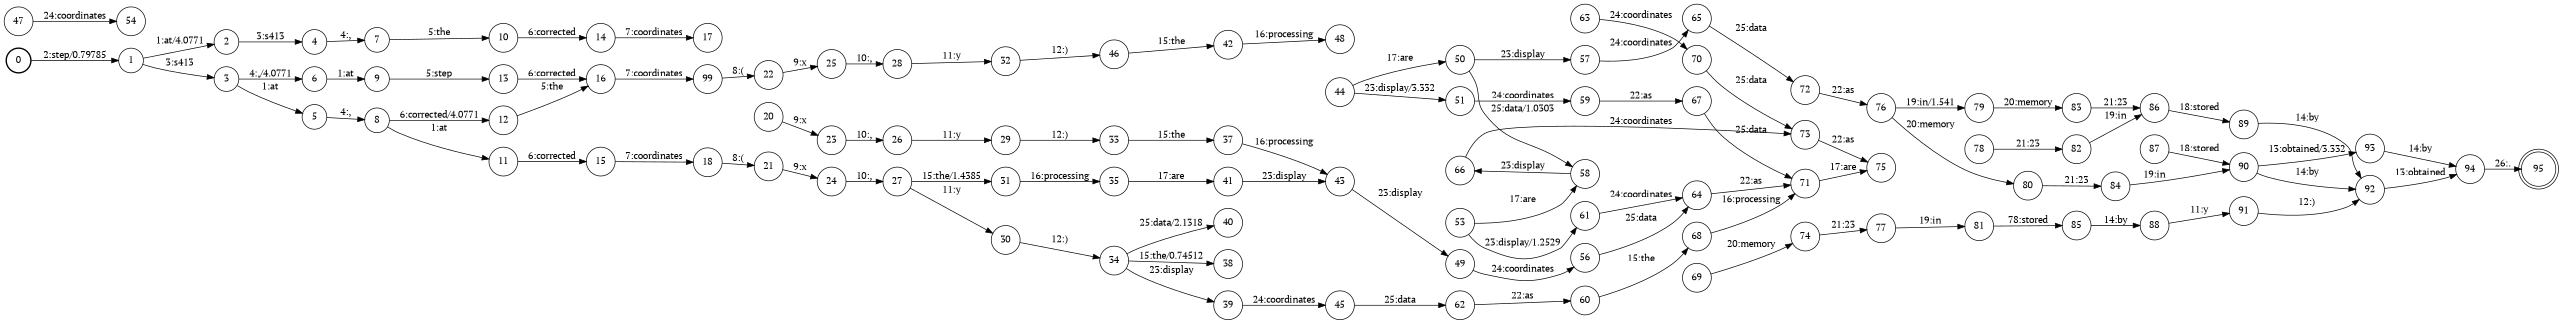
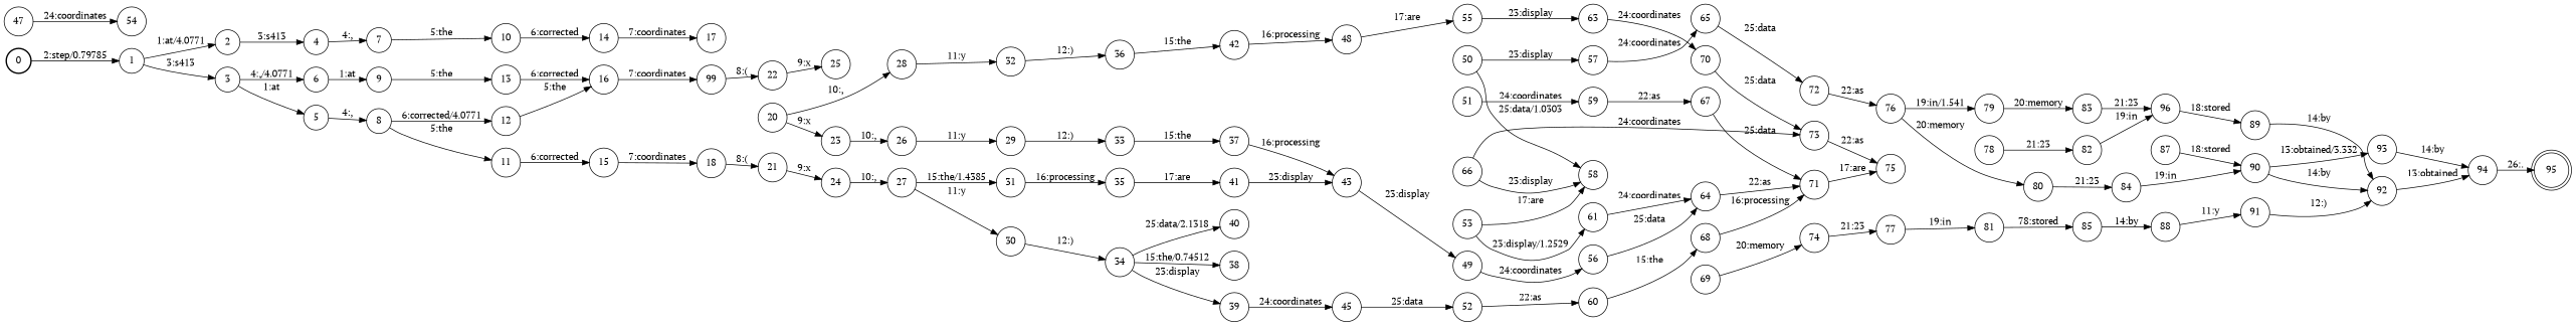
  digraph {
    fontname="PT Serif"
    nodesep=0.25
    rankdir=LR
    ranksep=0.4
    node [fontname="PT Serif" fontsize=14 shape=circle style=solid]
    edge [fontname="PT Serif" fontsize=14]
    n1 [label=0 style=bold]
    n2 [label=1]
    n3 [label=2]
    n4 [label=3]
    n5 [label=4]
    n6 [label=5]
    n7 [label=6]
    n8 [label=7]
    n9 [label=8]
    n10 [label=9]
    n11 [label=10]
    n12 [label=11]
    n13 [label=12]
    n14 [label=13]
    n15 [label=14]
    n16 [label=15]
    n17 [label=16]
    n18 [label=17]
    n19 [label=18]
    n20 [label=99]
    n21 [label=21]
    n22 [label=22]
    n23 [label=20]
    n24 [label=23]
    n25 [label=24]
    n26 [label=25]
    n27 [label=26]
    n28 [label=27]
    n29 [label=28]
    n30 [label=29]
    n31 [label=31]
    n32 [label=30]
    n33 [label=32]
    n34 [label=33]
    n35 [label=35]
    n36 [label=34]
-   n37 [label=46]
+   n37 [label=36]
    n38 [label=37]
    n39 [label=41]
    n40 [label=38]
    n41 [label=39]
    n42 [label=40]
    n43 [label=42]
    n44 [label=43]
    n45 [label=45]
    n46 [label=48]
    n47 [label=49]
-   n48 [label=44]
    n49 [label=50]
    n50 [label=51]
-   n51 [label=62]
+   n51 [label=52]
    n52 [label=47]
    n53 [label=54]
+   n54 [label=55]
    n55 [label=56]
    n56 [label=57]
    n57 [label=58]
    n58 [label=59]
    n59 [label=60]
    n60 [label=53]
    n61 [label=61]
    n62 [label=63]
    n63 [label=64]
    n64 [label=65]
    n65 [label=66]
    n66 [label=67]
    n67 [label=68]
    n68 [label=70]
    n69 [label=71]
    n70 [label=72]
    n71 [label=73]
    n72 [label=69]
    n73 [label=74]
    n74 [label=75]
    n75 [label=76]
    n76 [label=77]
    n77 [label=79]
    n78 [label=80]
    n79 [label=81]
    n80 [label=78]
    n81 [label=82]
    n82 [label=83]
    n83 [label=84]
    n84 [label=85]
-   n85 [label=86]
+   n85 [label=96]
    n86 [label=90]
    n87 [label=88]
    n88 [label=89]
    n89 [label=87]
    n90 [label=91]
    n91 [label=92]
    n92 [label=93]
    n93 [label=94]
    n94 [label=95 shape=doublecircle]
    n1 -> n2 [label="2:step/0.79785"]
    n2 -> n3 [label="1:at/4.0771"]
    n2 -> n4 [label="3:s413"]
    n3 -> n5 [label="3:s413"]
    n4 -> n6 [label="1:at"]
    n4 -> n7 [label="4:,/4.0771"]
    n5 -> n8 [label="4:,"]
    n6 -> n9 [label="4:,"]
    n7 -> n10 [label="1:at"]
    n8 -> n11 [label="5:the"]
-   n9 -> n12 [label="1:at"]
+   n9 -> n12 [label="5:the"]
    n9 -> n13 [label="6:corrected/4.0771"]
-   n10 -> n14 [label="5:step"]
+   n10 -> n14 [label="5:the"]
    n11 -> n15 [label="6:corrected"]
    n12 -> n16 [label="6:corrected"]
    n13 -> n17 [label="5:the"]
    n14 -> n17 [label="6:corrected"]
    n15 -> n18 [label="7:coordinates"]
    n16 -> n19 [label="7:coordinates"]
    n17 -> n20 [label="7:coordinates"]
    n19 -> n21 [label="8:("]
    n20 -> n22 [label="8:("]
    n21 -> n25 [label="9:x"]
    n22 -> n26 [label="9:x"]
    n23 -> n24 [label="9:x"]
    n24 -> n27 [label="10:,"]
    n25 -> n28 [label="10:,"]
-   n26 -> n29 [label="10:,"]
+   n23 -> n29 [label="10:,"]
    n27 -> n30 [label="11:y"]
    n28 -> n31 [label="15:the/1.4385"]
    n28 -> n32 [label="11:y"]
    n29 -> n33 [label="11:y"]
    n30 -> n34 [label="12:)"]
    n31 -> n35 [label="16:processing"]
    n32 -> n36 [label="12:)"]
    n33 -> n37 [label="12:)"]
    n34 -> n38 [label="15:the"]
    n35 -> n39 [label="17:are"]
    n36 -> n40 [label="15:the/0.74512"]
    n36 -> n41 [label="23:display"]
    n36 -> n42 [label="25:data/2.1318"]
    n37 -> n43 [label="15:the"]
    n38 -> n44 [label="16:processing"]
    n39 -> n44 [label="23:display"]
    n41 -> n45 [label="24:coordinates"]
    n43 -> n46 [label="16:processing"]
    n44 -> n47 [label="23:display"]
    n45 -> n51 [label="25:data"]
+   n46 -> n54 [label="17:are"]
    n47 -> n55 [label="24:coordinates"]
-   n48 -> n49 [label="17:are"]
-   n48 -> n50 [label="23:display/3.332"]
    n49 -> n56 [label="23:display"]
    n49 -> n57 [label="25:data/1.0303"]
    n50 -> n58 [label="24:coordinates"]
    n51 -> n59 [label="22:as"]
    n52 -> n53 [label="24:coordinates"]
+   n54 -> n62 [label="23:display"]
    n55 -> n63 [label="25:data"]
    n56 -> n64 [label="24:coordinates"]
-   n57 -> n65 [label="23:display"]
+   n65 -> n57 [label="23:display"]
    n58 -> n66 [label="22:as"]
    n59 -> n67 [label="15:the"]
    n60 -> n57 [label="17:are"]
    n60 -> n61 [label="23:display/1.2529"]
    n61 -> n63 [label="24:coordinates"]
    n62 -> n68 [label="24:coordinates"]
    n63 -> n69 [label="22:as"]
    n64 -> n70 [label="25:data"]
    n65 -> n71 [label="24:coordinates"]
    n66 -> n69 [label="25:data"]
    n67 -> n69 [label="16:processing"]
    n68 -> n71 [label="25:data"]
    n69 -> n74 [label="17:are"]
    n70 -> n75 [label="22:as"]
    n71 -> n74 [label="22:as"]
    n72 -> n73 [label="20:memory"]
    n73 -> n76 [label="21:23"]
    n75 -> n77 [label="19:in/1.541"]
    n75 -> n78 [label="20:memory"]
    n76 -> n79 [label="19:in"]
    n77 -> n82 [label="20:memory"]
    n78 -> n83 [label="21:23"]
    n79 -> n84 [label="78:stored"]
    n80 -> n81 [label="21:23"]
    n81 -> n85 [label="19:in"]
    n82 -> n85 [label="21:23"]
    n83 -> n86 [label="19:in"]
    n84 -> n87 [label="14:by"]
    n85 -> n88 [label="18:stored"]
    n86 -> n91 [label="14:by"]
    n86 -> n92 [label="13:obtained/3.332"]
    n87 -> n90 [label="11:y"]
    n88 -> n91 [label="14:by"]
    n89 -> n86 [label="18:stored"]
    n90 -> n91 [label="12:)"]
    n91 -> n93 [label="13:obtained"]
    n92 -> n93 [label="14:by"]
    n93 -> n94 [label="26:."]
  }
